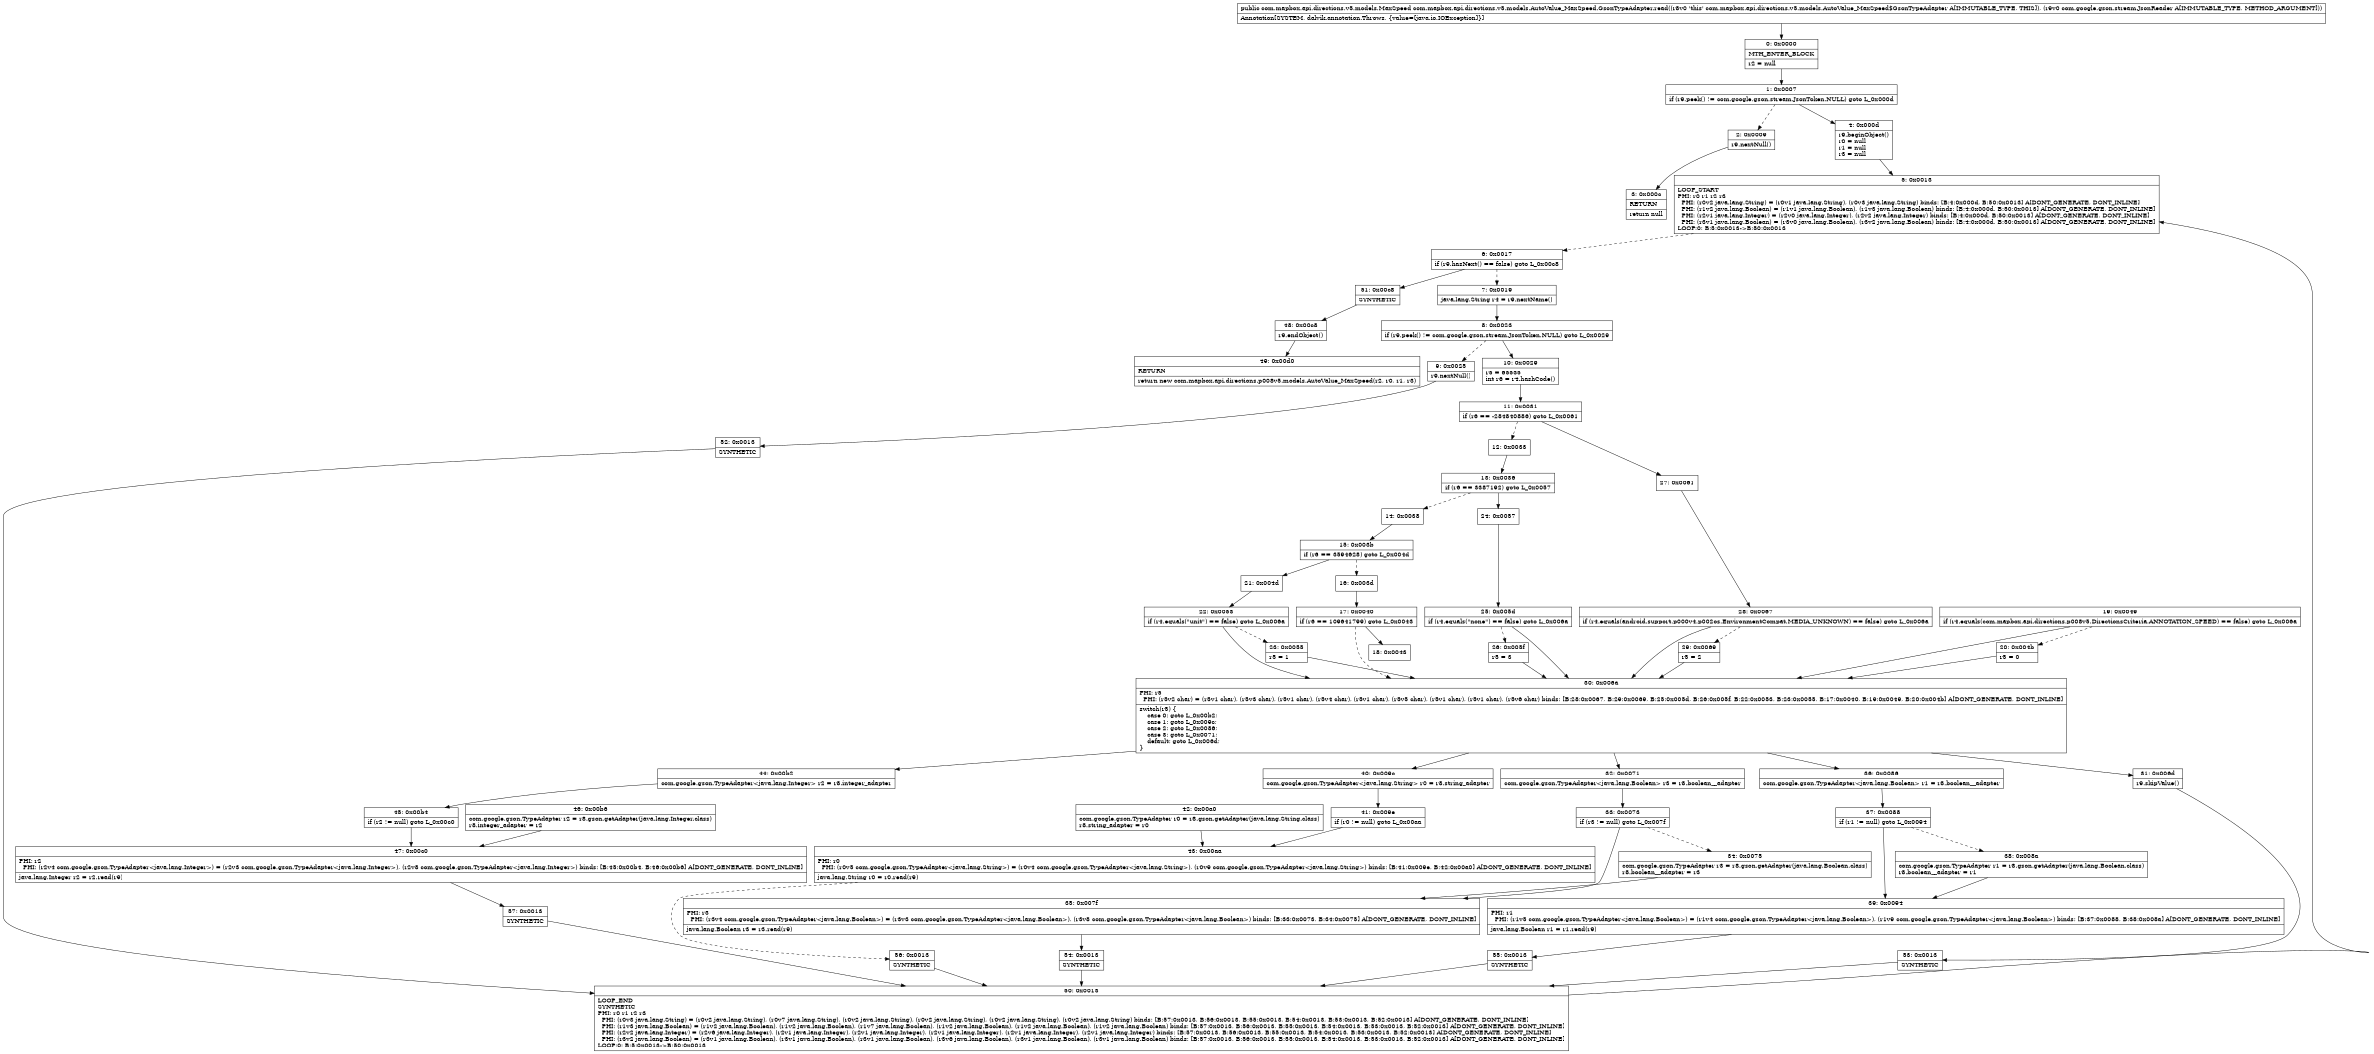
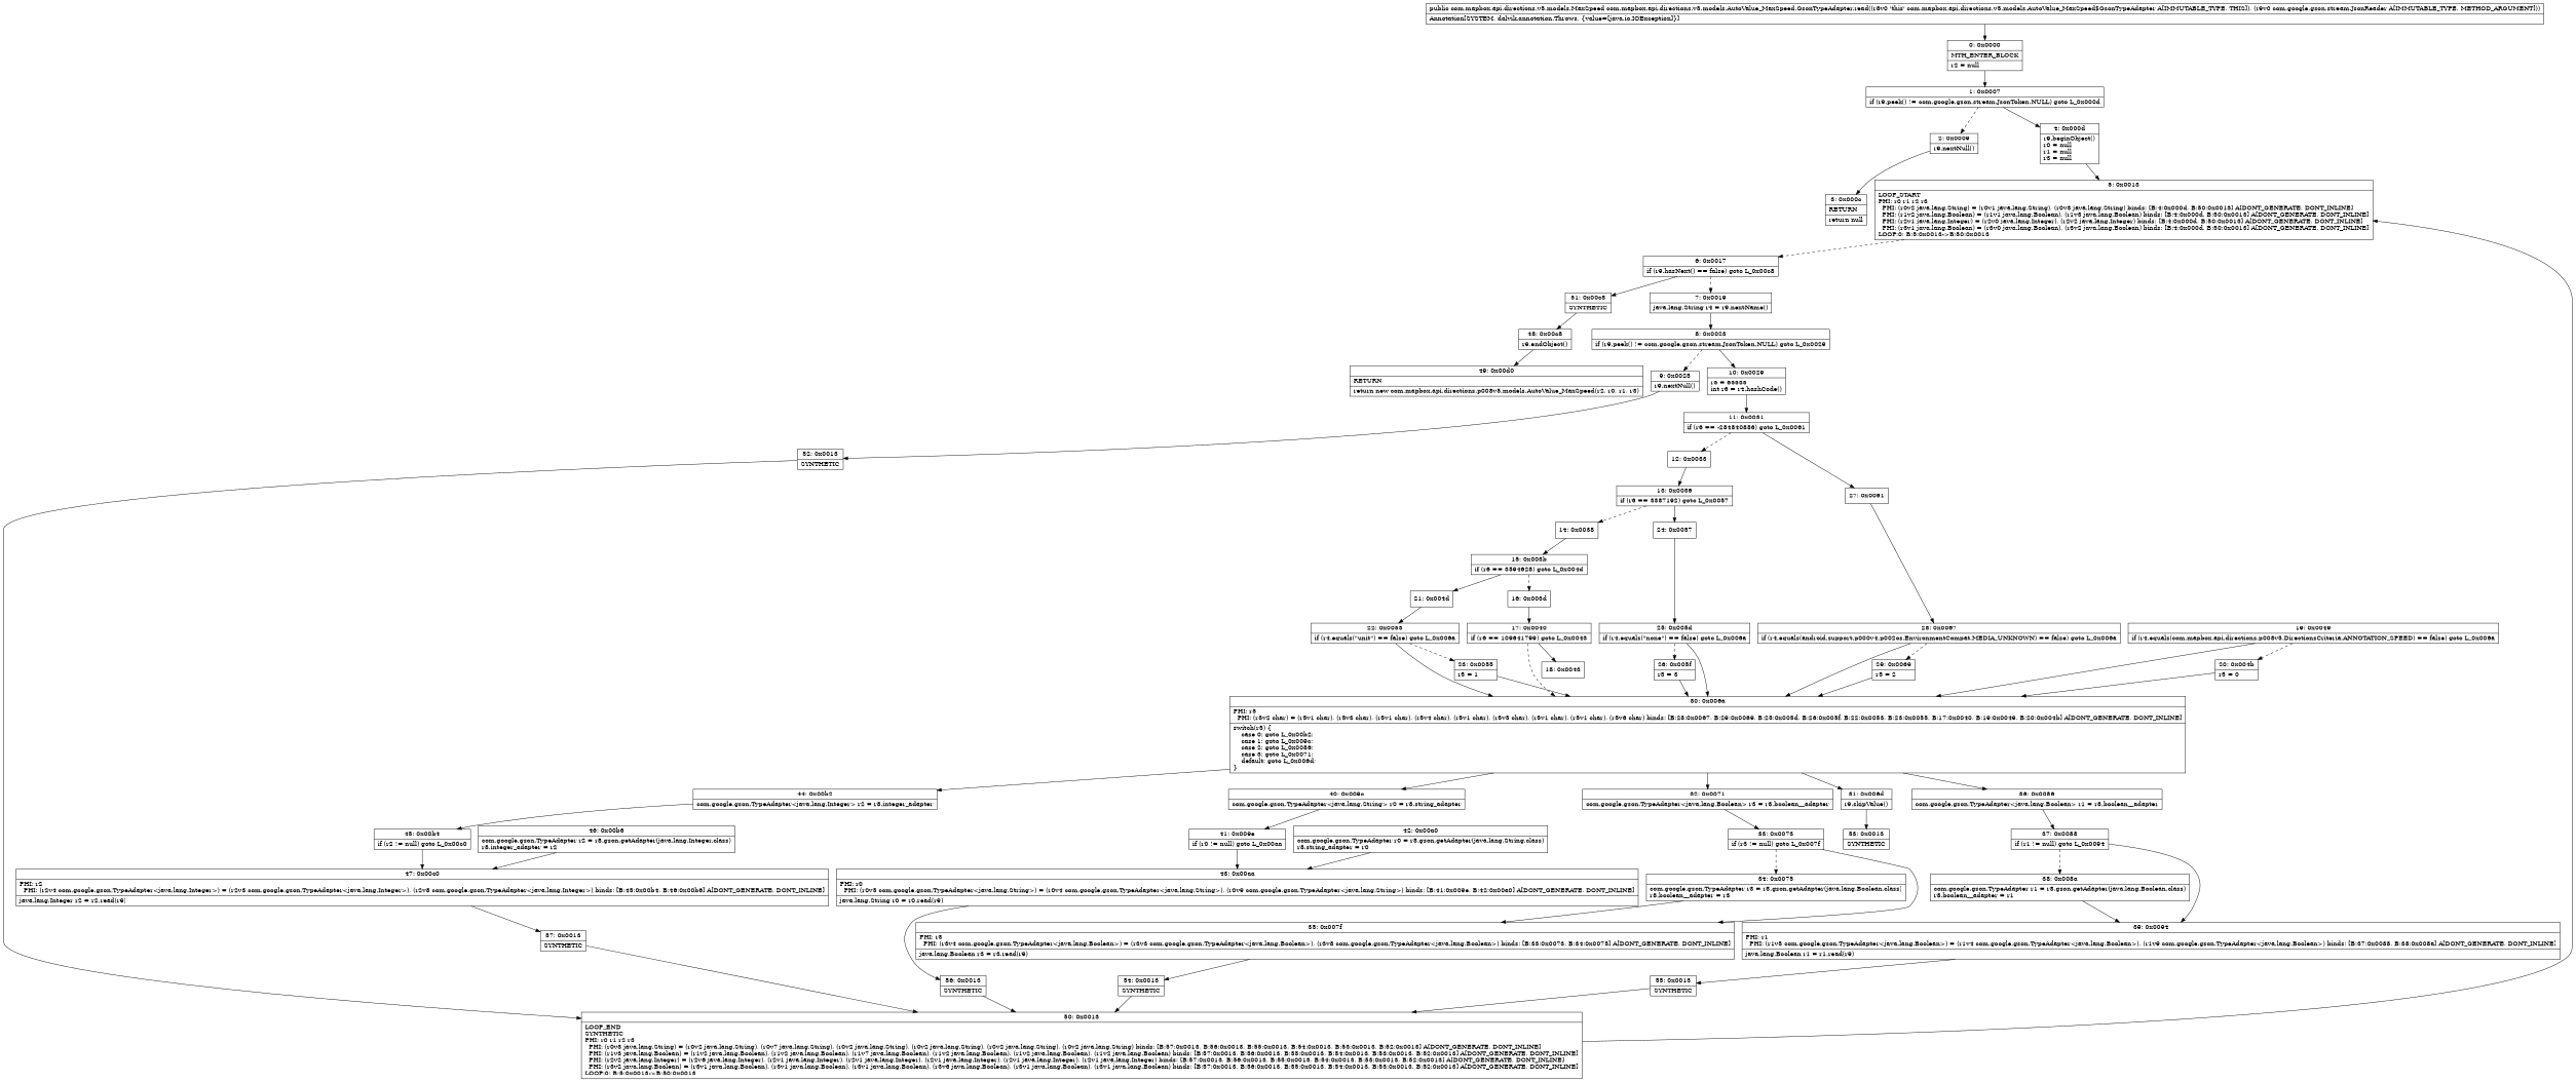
  digraph {
    node [shape=record]
    n1 [label="{0\:\ 0x0000|MTH_ENTER_BLOCK\l|r2 = null\l}"]
    n2 [label="{1\:\ 0x0007|if (r9.peek() != com.google.gson.stream.JsonToken.NULL) goto L_0x000d\l}"]
    n3 [label="{2\:\ 0x0009|r9.nextNull()\l}"]
    n4 [label="{4\:\ 0x000d|r9.beginObject()\lr0 = null\lr1 = null\lr3 = null\l}"]
    n5 [label="{3\:\ 0x000c|RETURN\l|return null\l}"]
    n6 [label="{5\:\ 0x0013|LOOP_START\lPHI: r0 r1 r2 r3 \l  PHI: (r0v2 java.lang.String) = (r0v1 java.lang.String), (r0v3 java.lang.String) binds: [B:4:0x000d, B:50:0x0013] A[DONT_GENERATE, DONT_INLINE]\l  PHI: (r1v2 java.lang.Boolean) = (r1v1 java.lang.Boolean), (r1v3 java.lang.Boolean) binds: [B:4:0x000d, B:50:0x0013] A[DONT_GENERATE, DONT_INLINE]\l  PHI: (r2v1 java.lang.Integer) = (r2v0 java.lang.Integer), (r2v2 java.lang.Integer) binds: [B:4:0x000d, B:50:0x0013] A[DONT_GENERATE, DONT_INLINE]\l  PHI: (r3v1 java.lang.Boolean) = (r3v0 java.lang.Boolean), (r3v2 java.lang.Boolean) binds: [B:4:0x000d, B:50:0x0013] A[DONT_GENERATE, DONT_INLINE]\lLOOP:0: B:5:0x0013\-\>B:50:0x0013\l}"]
    n7 [label="{6\:\ 0x0017|if (r9.hasNext() == false) goto L_0x00c8\l}"]
    n8 [label="{7\:\ 0x0019|java.lang.String r4 = r9.nextName()\l}"]
    n9 [label="{51\:\ 0x00c8|SYNTHETIC\l}"]
    n10 [label="{8\:\ 0x0023|if (r9.peek() != com.google.gson.stream.JsonToken.NULL) goto L_0x0029\l}"]
    n11 [label="{48\:\ 0x00c8|r9.endObject()\l}"]
    n12 [label="{9\:\ 0x0025|r9.nextNull()\l}"]
    n13 [label="{10\:\ 0x0029|r5 = 65535\lint r6 = r4.hashCode()\l}"]
    n14 [label="{52\:\ 0x0013|SYNTHETIC\l}"]
    n15 [label="{11\:\ 0x0031|if (r6 == \-284840886) goto L_0x0061\l}"]
    n16 [label="{50\:\ 0x0013|LOOP_END\lSYNTHETIC\lPHI: r0 r1 r2 r3 \l  PHI: (r0v3 java.lang.String) = (r0v2 java.lang.String), (r0v7 java.lang.String), (r0v2 java.lang.String), (r0v2 java.lang.String), (r0v2 java.lang.String), (r0v2 java.lang.String) binds: [B:57:0x0013, B:56:0x0013, B:55:0x0013, B:54:0x0013, B:53:0x0013, B:52:0x0013] A[DONT_GENERATE, DONT_INLINE]\l  PHI: (r1v3 java.lang.Boolean) = (r1v2 java.lang.Boolean), (r1v2 java.lang.Boolean), (r1v7 java.lang.Boolean), (r1v2 java.lang.Boolean), (r1v2 java.lang.Boolean), (r1v2 java.lang.Boolean) binds: [B:57:0x0013, B:56:0x0013, B:55:0x0013, B:54:0x0013, B:53:0x0013, B:52:0x0013] A[DONT_GENERATE, DONT_INLINE]\l  PHI: (r2v2 java.lang.Integer) = (r2v6 java.lang.Integer), (r2v1 java.lang.Integer), (r2v1 java.lang.Integer), (r2v1 java.lang.Integer), (r2v1 java.lang.Integer), (r2v1 java.lang.Integer) binds: [B:57:0x0013, B:56:0x0013, B:55:0x0013, B:54:0x0013, B:53:0x0013, B:52:0x0013] A[DONT_GENERATE, DONT_INLINE]\l  PHI: (r3v2 java.lang.Boolean) = (r3v1 java.lang.Boolean), (r3v1 java.lang.Boolean), (r3v1 java.lang.Boolean), (r3v6 java.lang.Boolean), (r3v1 java.lang.Boolean), (r3v1 java.lang.Boolean) binds: [B:57:0x0013, B:56:0x0013, B:55:0x0013, B:54:0x0013, B:53:0x0013, B:52:0x0013] A[DONT_GENERATE, DONT_INLINE]\lLOOP:0: B:5:0x0013\-\>B:50:0x0013\l}"]
    n17 [label="{12\:\ 0x0033}"]
    n18 [label="{27\:\ 0x0061}"]
    n19 [label="{13\:\ 0x0036|if (r6 == 3387192) goto L_0x0057\l}"]
    n20 [label="{28\:\ 0x0067|if (r4.equals(android.support.p000v4.p002os.EnvironmentCompat.MEDIA_UNKNOWN) == false) goto L_0x006a\l}"]
    n21 [label="{14\:\ 0x0038}"]
    n22 [label="{24\:\ 0x0057}"]
    n23 [label="{15\:\ 0x003b|if (r6 == 3594628) goto L_0x004d\l}"]
    n24 [label="{25\:\ 0x005d|if (r4.equals(\"none\") == false) goto L_0x006a\l}"]
    n25 [label="{16\:\ 0x003d}"]
    n26 [label="{21\:\ 0x004d}"]
    n27 [label="{17\:\ 0x0040|if (r6 == 109641799) goto L_0x0043\l}"]
    n28 [label="{22\:\ 0x0053|if (r4.equals(\"unit\") == false) goto L_0x006a\l}"]
    n29 [label="{18\:\ 0x0043}"]
    n30 [label="{30\:\ 0x006a|PHI: r5 \l  PHI: (r5v2 char) = (r5v1 char), (r5v3 char), (r5v1 char), (r5v4 char), (r5v1 char), (r5v5 char), (r5v1 char), (r5v1 char), (r5v6 char) binds: [B:28:0x0067, B:29:0x0069, B:25:0x005d, B:26:0x005f, B:22:0x0053, B:23:0x0055, B:17:0x0040, B:19:0x0049, B:20:0x004b] A[DONT_GENERATE, DONT_INLINE]\l|switch(r5) \{\l    case 0: goto L_0x00b2;\l    case 1: goto L_0x009c;\l    case 2: goto L_0x0086;\l    case 3: goto L_0x0071;\l    default: goto L_0x006d;\l\}\l}"]
    n31 [label="{31\:\ 0x006d|r9.skipValue()\l}"]
    n32 [label="{32\:\ 0x0071|com.google.gson.TypeAdapter\<java.lang.Boolean\> r3 = r8.boolean__adapter\l}"]
    n33 [label="{36\:\ 0x0086|com.google.gson.TypeAdapter\<java.lang.Boolean\> r1 = r8.boolean__adapter\l}"]
    n34 [label="{40\:\ 0x009c|com.google.gson.TypeAdapter\<java.lang.String\> r0 = r8.string_adapter\l}"]
    n35 [label="{44\:\ 0x00b2|com.google.gson.TypeAdapter\<java.lang.Integer\> r2 = r8.integer_adapter\l}"]
    n36 [label="{19\:\ 0x0049|if (r4.equals(com.mapbox.api.directions.p008v5.DirectionsCriteria.ANNOTATION_SPEED) == false) goto L_0x006a\l}"]
    n37 [label="{20\:\ 0x004b|r5 = 0\l}"]
    n38 [label="{23\:\ 0x0055|r5 = 1\l}"]
    n39 [label="{26\:\ 0x005f|r5 = 3\l}"]
    n40 [label="{29\:\ 0x0069|r5 = 2\l}"]
    n41 [label="{53\:\ 0x0013|SYNTHETIC\l}"]
    n42 [label="{33\:\ 0x0073|if (r3 != null) goto L_0x007f\l}"]
    n43 [label="{37\:\ 0x0088|if (r1 != null) goto L_0x0094\l}"]
    n44 [label="{41\:\ 0x009e|if (r0 != null) goto L_0x00aa\l}"]
    n45 [label="{45\:\ 0x00b4|if (r2 != null) goto L_0x00c0\l}"]
    n46 [label="{34\:\ 0x0075|com.google.gson.TypeAdapter r3 = r8.gson.getAdapter(java.lang.Boolean.class)\lr8.boolean__adapter = r3\l}"]
    n47 [label="{35\:\ 0x007f|PHI: r3 \l  PHI: (r3v4 com.google.gson.TypeAdapter\<java.lang.Boolean\>) = (r3v3 com.google.gson.TypeAdapter\<java.lang.Boolean\>), (r3v8 com.google.gson.TypeAdapter\<java.lang.Boolean\>) binds: [B:33:0x0073, B:34:0x0075] A[DONT_GENERATE, DONT_INLINE]\l|java.lang.Boolean r3 = r3.read(r9)\l}"]
    n48 [label="{54\:\ 0x0013|SYNTHETIC\l}"]
    n49 [label="{38\:\ 0x008a|com.google.gson.TypeAdapter r1 = r8.gson.getAdapter(java.lang.Boolean.class)\lr8.boolean__adapter = r1\l}"]
    n50 [label="{39\:\ 0x0094|PHI: r1 \l  PHI: (r1v5 com.google.gson.TypeAdapter\<java.lang.Boolean\>) = (r1v4 com.google.gson.TypeAdapter\<java.lang.Boolean\>), (r1v9 com.google.gson.TypeAdapter\<java.lang.Boolean\>) binds: [B:37:0x0088, B:38:0x008a] A[DONT_GENERATE, DONT_INLINE]\l|java.lang.Boolean r1 = r1.read(r9)\l}"]
    n51 [label="{55\:\ 0x0013|SYNTHETIC\l}"]
    n52 [label="{43\:\ 0x00aa|PHI: r0 \l  PHI: (r0v5 com.google.gson.TypeAdapter\<java.lang.String\>) = (r0v4 com.google.gson.TypeAdapter\<java.lang.String\>), (r0v9 com.google.gson.TypeAdapter\<java.lang.String\>) binds: [B:41:0x009e, B:42:0x00a0] A[DONT_GENERATE, DONT_INLINE]\l|java.lang.String r0 = r0.read(r9)\l}"]
    n53 [label="{42\:\ 0x00a0|com.google.gson.TypeAdapter r0 = r8.gson.getAdapter(java.lang.String.class)\lr8.string_adapter = r0\l}"]
    n54 [label="{56\:\ 0x0013|SYNTHETIC\l}"]
    n55 [label="{47\:\ 0x00c0|PHI: r2 \l  PHI: (r2v4 com.google.gson.TypeAdapter\<java.lang.Integer\>) = (r2v3 com.google.gson.TypeAdapter\<java.lang.Integer\>), (r2v8 com.google.gson.TypeAdapter\<java.lang.Integer\>) binds: [B:45:0x00b4, B:46:0x00b6] A[DONT_GENERATE, DONT_INLINE]\l|java.lang.Integer r2 = r2.read(r9)\l}"]
    n56 [label="{46\:\ 0x00b6|com.google.gson.TypeAdapter r2 = r8.gson.getAdapter(java.lang.Integer.class)\lr8.integer_adapter = r2\l}"]
    n57 [label="{57\:\ 0x0013|SYNTHETIC\l}"]
    n58 [label="{49\:\ 0x00d0|RETURN\l|return new com.mapbox.api.directions.p008v5.models.AutoValue_MaxSpeed(r2, r0, r1, r3)\l}"]
    n59 [label="{public com.mapbox.api.directions.v5.models.MaxSpeed com.mapbox.api.directions.v5.models.AutoValue_MaxSpeed.GsonTypeAdapter.read((r8v0 'this' com.mapbox.api.directions.v5.models.AutoValue_MaxSpeed$GsonTypeAdapter A[IMMUTABLE_TYPE, THIS]), (r9v0 com.google.gson.stream.JsonReader A[IMMUTABLE_TYPE, METHOD_ARGUMENT]))  | Annotation[SYSTEM, dalvik.annotation.Throws, \{value=[java.io.IOException]\}]\l}"]
    n1 -> n2
    n2 -> n3 [style=dashed]
    n2 -> n4
    n3 -> n5
    n4 -> n6
    n6 -> n7 [style=dashed]
    n7 -> n8 [style=dashed]
    n7 -> n9
    n8 -> n10
    n9 -> n11
    n10 -> n12 [style=dashed]
    n10 -> n13
    n11 -> n58
    n12 -> n14
    n13 -> n15
    n14 -> n16
    n15 -> n17 [style=dashed]
    n15 -> n18
    n16 -> n6
    n17 -> n19
    n18 -> n20
    n19 -> n21 [style=dashed]
    n19 -> n22
    n20 -> n30
    n20 -> n40 [style=dashed]
    n21 -> n23
    n22 -> n24
    n23 -> n25 [style=dashed]
    n23 -> n26
    n24 -> n30
    n24 -> n39 [style=dashed]
    n25 -> n27
    n26 -> n28
    n27 -> n29
    n27 -> n30 [style=dashed]
    n28 -> n30
    n28 -> n38 [style=dashed]
    n30 -> n31
    n30 -> n32
    n30 -> n33
    n30 -> n34
    n30 -> n35
    n31 -> n41
    n32 -> n42
    n33 -> n43
    n34 -> n44
    n35 -> n45
    n36 -> n30
    n36 -> n37 [style=dashed]
    n37 -> n30
    n38 -> n30
    n39 -> n30
    n40 -> n30
-   n41 -> n16
    n42 -> n46 [style=dashed]
    n42 -> n47
    n43 -> n49 [style=dashed]
    n43 -> n50
    n44 -> n52
    n45 -> n55
    n46 -> n47
    n47 -> n48
    n48 -> n16
    n49 -> n50
    n50 -> n51
    n51 -> n16
-   n52 -> n54 [style=dashed]
+   n52 -> n54
    n53 -> n52
    n54 -> n16
    n55 -> n57
    n56 -> n55
    n57 -> n16
    n59 -> n1
  }
